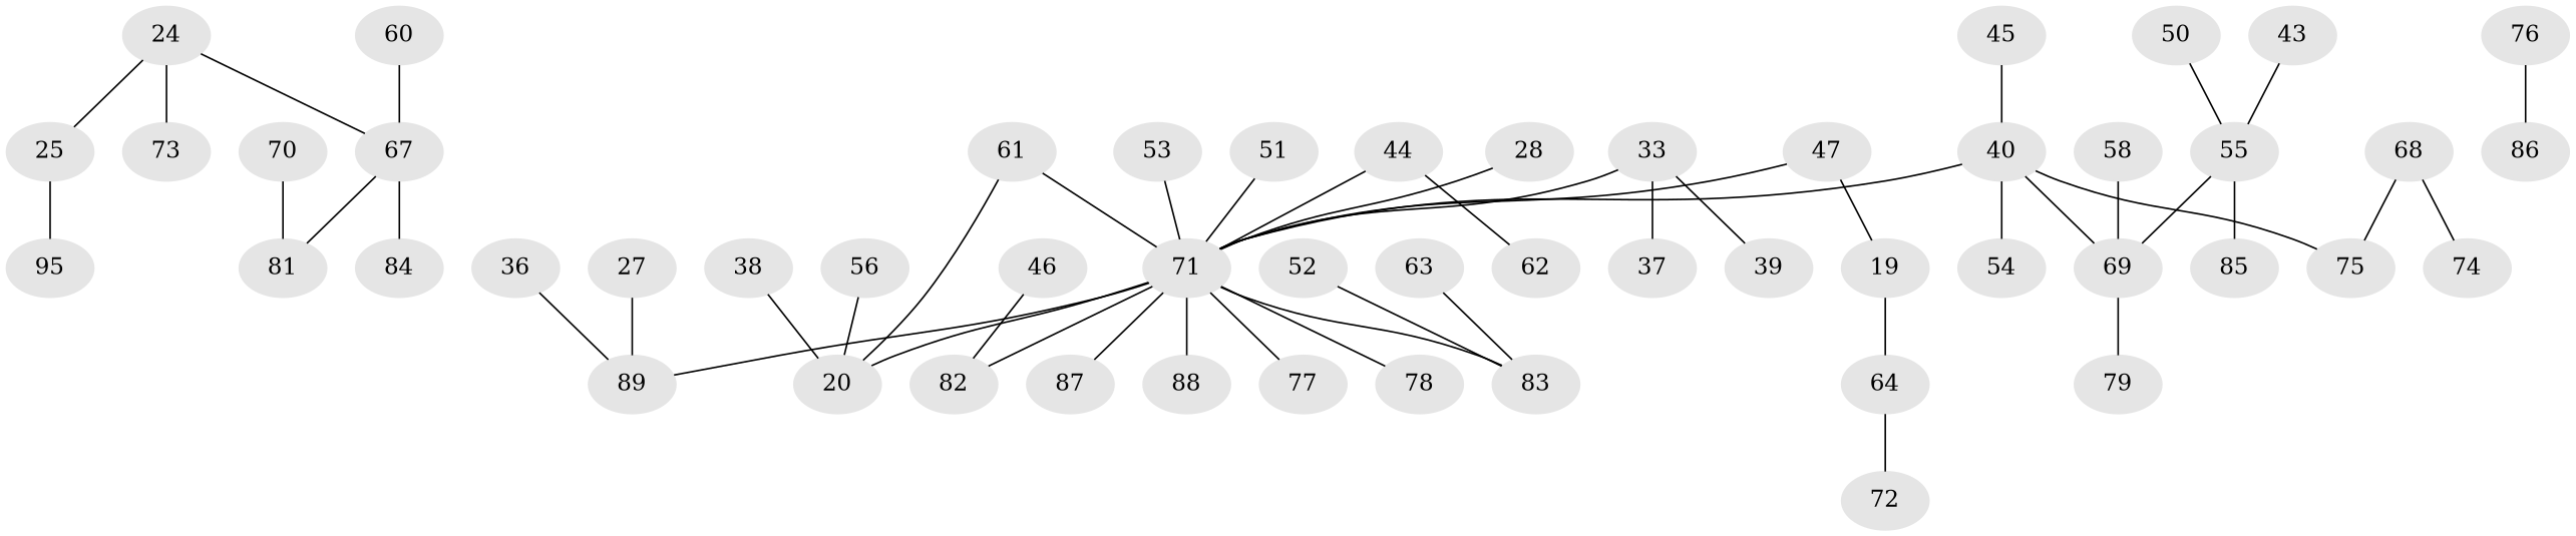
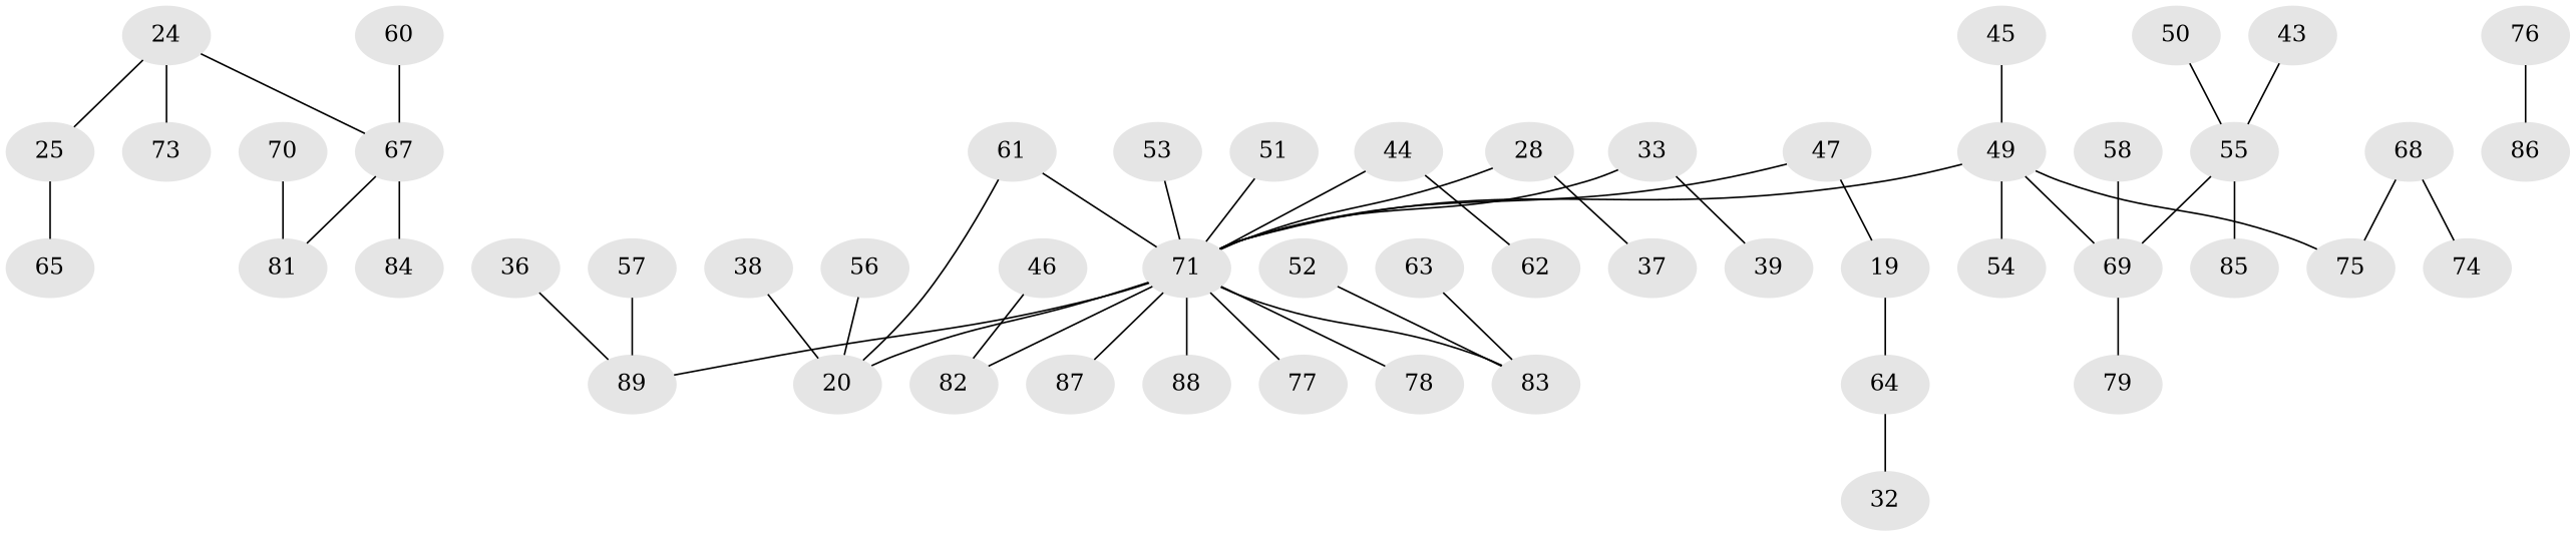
  graph {
    node [color=gray90 style=filled]
    24 [super="+19"]
    25
    67 [super="+23"]
    73
-   65 [label=95]
+   65
    81 [super="+66"]
    84
    71 [super="+32"]
    89 [super="+22"]
    n10 [label=20 super="+26"]
    82 [super="+27"]
    83 [super="+35"]
    77
    78 [super="+7+14"]
    87
    88
    28
    37
    33
    39
    n21 [label=36]
    38
    55 [super="+30+36"]
    69 [super="+48"]
    85
    43
    44 [super="+18"]
    62
-   49 [super="+42+29+40" label=40]
+   49 [super="+42+29+40"]
    54
    75 [super="+41"]
    45
    46
    47
    n35 [label=19]
    64
    79
    50
    51
    52
    53
    56
-   57 [label=27]
+   57
    58
-   72
+   72 [label=32]
    60
    61
    63
    68
    74
    70
    76
    86
    24 -- 25
    24 -- 67
    24 -- 73
    25 -- 65
    67 -- 81
    67 -- 84
    71 -- 89
    71 -- n10
    71 -- 82
    71 -- 83
    71 -- 77
    71 -- 78
    71 -- 87
    71 -- 88
    28 -- 71
-   33 -- 37
+   28 -- 37
    33 -- 71
    33 -- 39
    n21 -- 89
    38 -- n10
    55 -- 69
    55 -- 85
    69 -- 79
    43 -- 55
    44 -- 71
    44 -- 62
    49 -- 71
    49 -- 69
    49 -- 54
    49 -- 75
    45 -- 49
    46 -- 82
    47 -- 71
    47 -- n35
    n35 -- 64
    64 -- 72
    50 -- 55
    51 -- 71
    52 -- 83
    53 -- 71
    56 -- n10
    57 -- 89
    58 -- 69
    60 -- 67
    61 -- 71
    61 -- n10
    63 -- 83
    68 -- 75
    68 -- 74
    70 -- 81
    76 -- 86
  }
